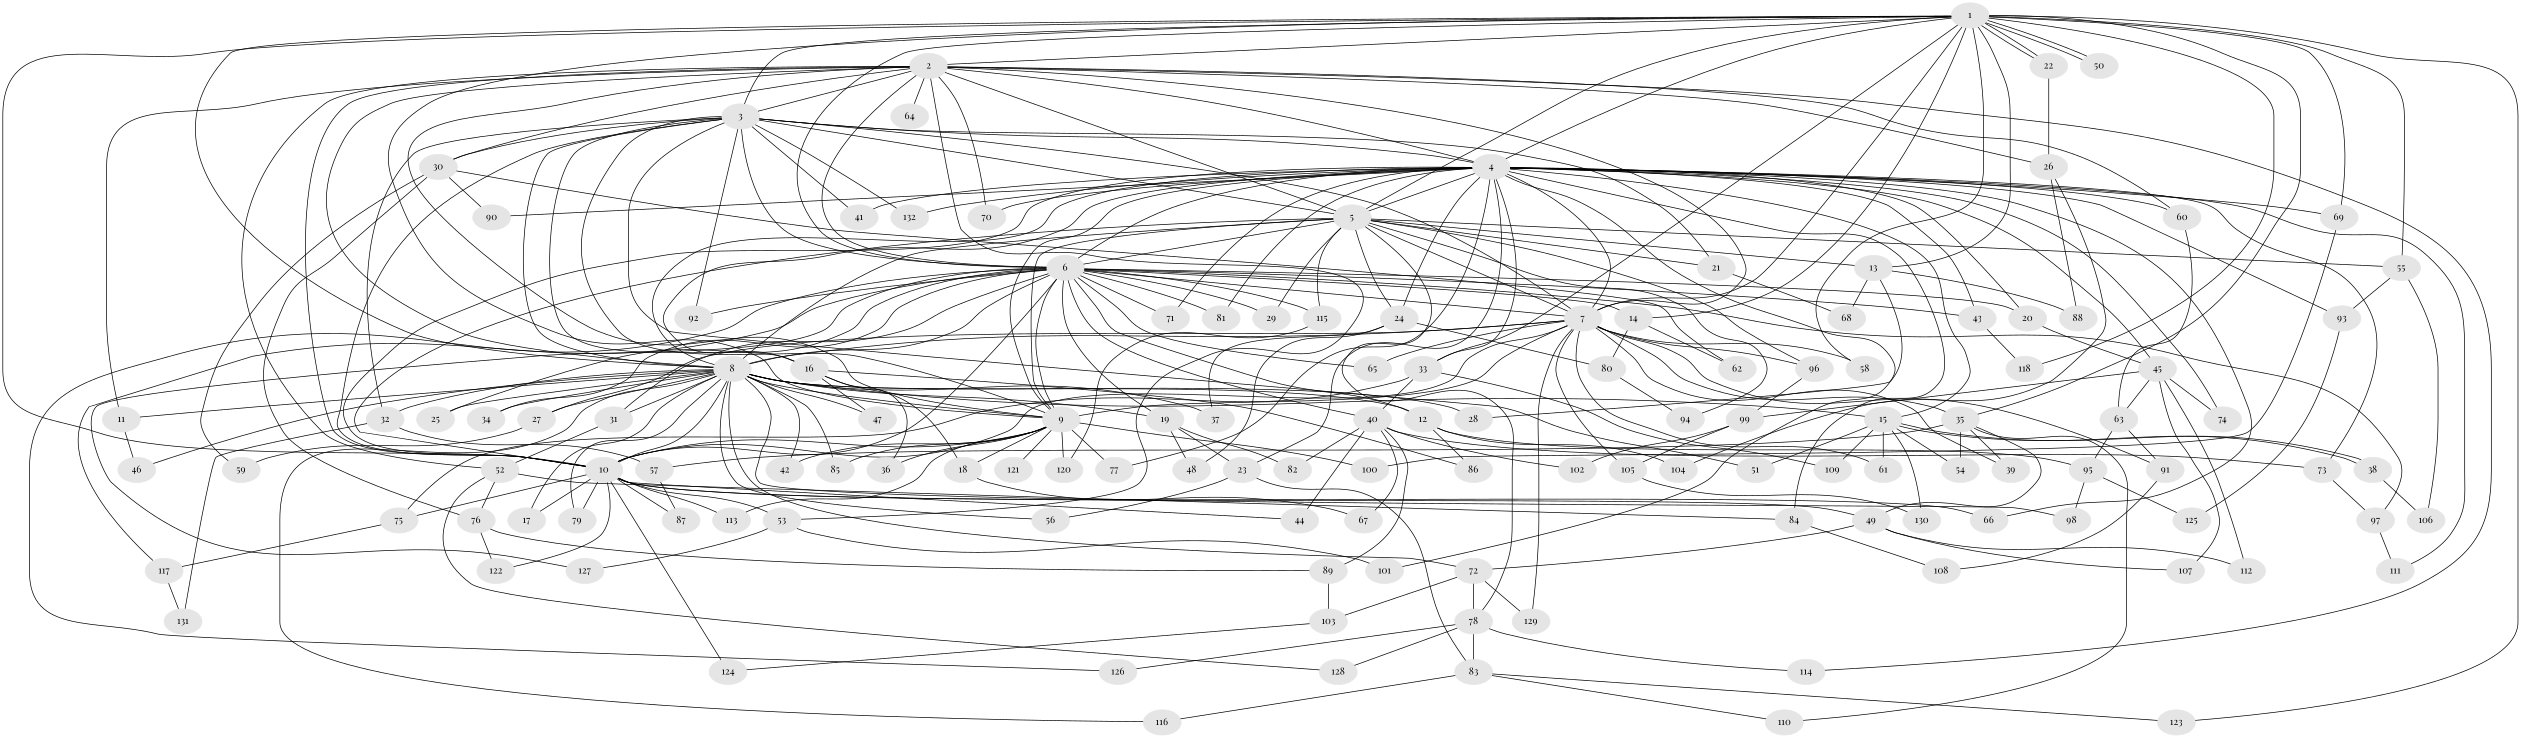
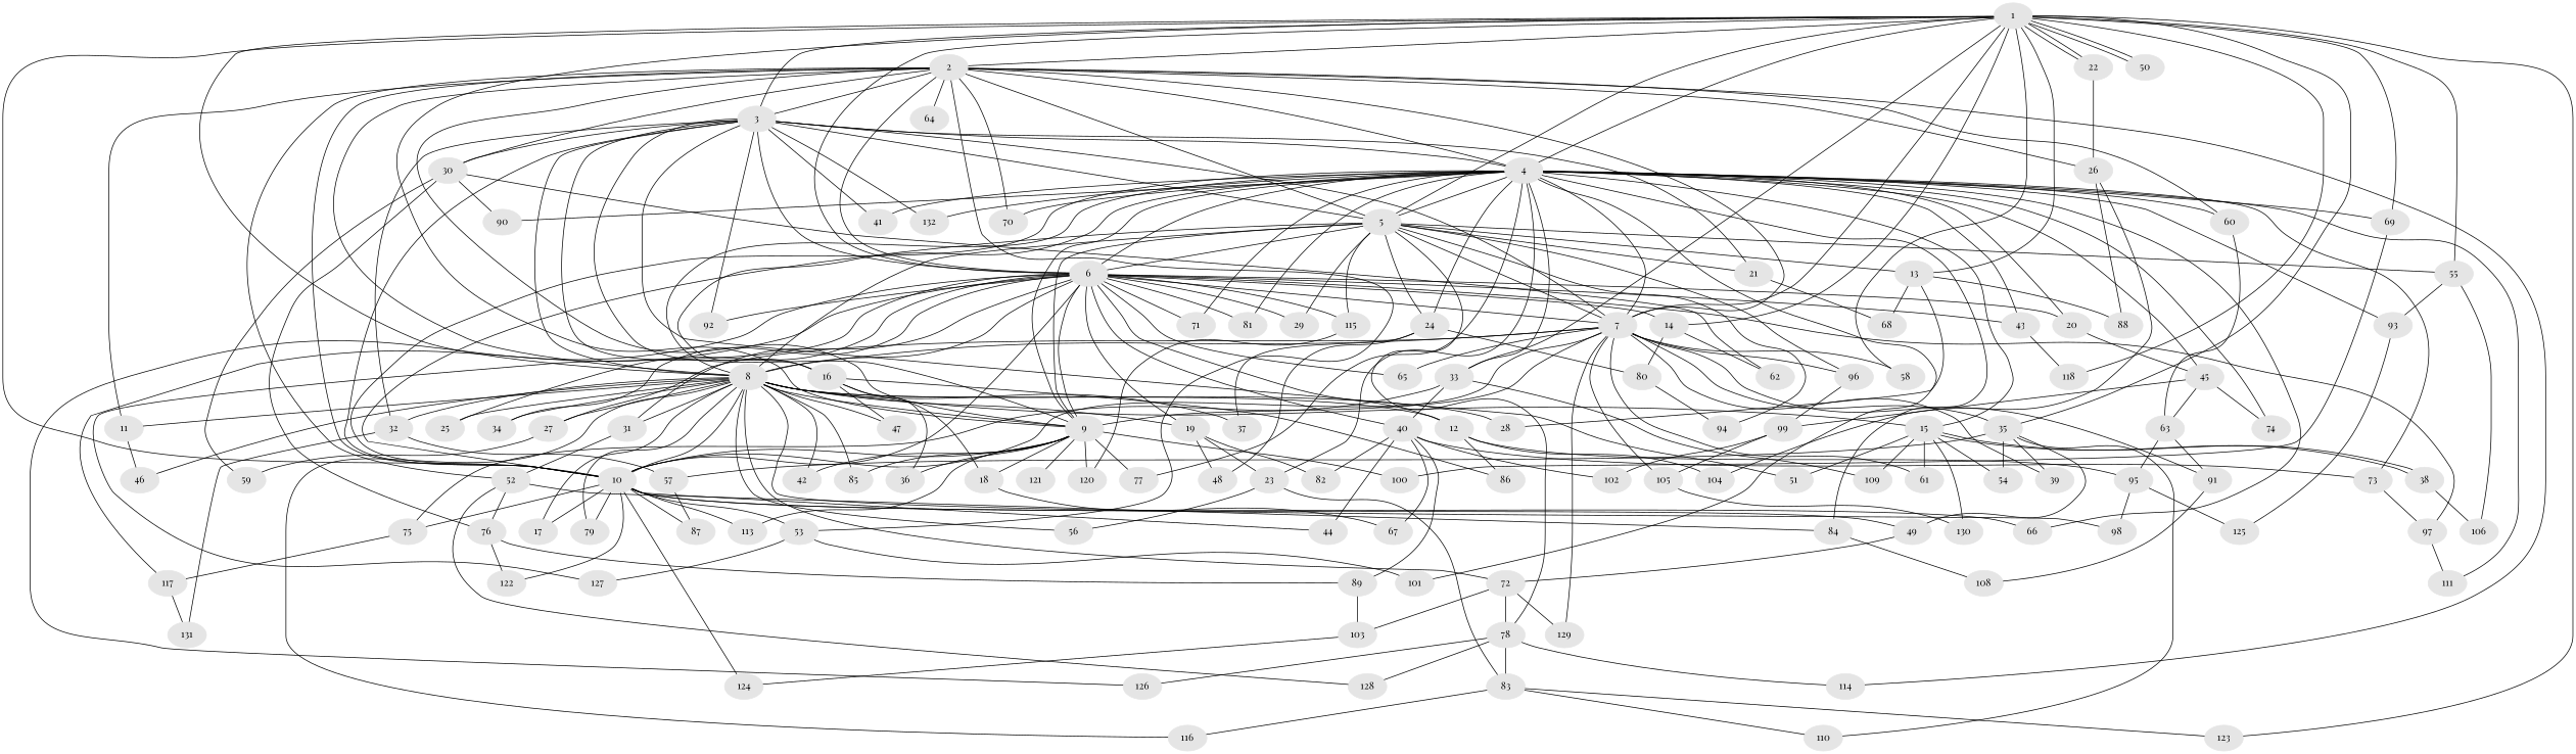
  graph {
    fontname="Playfair Display"
    node [color=gray90 fontname="Playfair Display" style=filled]
    edge [fontname="Playfair Display"]
    1
    2
    3
    4
    5
    6
    7
    8
    9
    10
    13
    14
    22
    33
    35
    50
    55
    58
    69
    118
    123
    11
    26
    30
    52
    53
    60
    64
    70
    114
    16
    21
    32
    41
    51
    92
    132
    15
    20
    23
    24
    43
    45
    66
    71
    73
    74
    77
    81
    84
    90
    93
    101
    111
    29
    78
    94
    96
    115
    12
    19
    25
    31
    34
    40
    65
    97
    117
    126
    127
    27
    39
    61
    91
    105
    129
    17
    28
    37
    42
    46
    47
    56
    72
    79
    85
    98
    116
    18
    36
    100
    113
    120
    121
    44
    49
    75
    87
    122
    124
    68
    88
    62
    80
    109
    54
    57
    110
    106
    104
    59
    76
    128
    63
    86
    131
    38
    130
    83
    48
    99
-   107
-   112
    108
    125
    95
    82
    67
    89
    102
    103
    1 -- 2
    1 -- 3
    1 -- 4
    1 -- 5
    1 -- 6
    1 -- 7
    1 -- 8
    1 -- 9
    1 -- 10
    1 -- 13
    1 -- 14
    1 -- 22
    1 -- 22
    1 -- 33
    1 -- 35
    1 -- 50
    1 -- 50
    1 -- 55
    1 -- 58
    1 -- 69
    1 -- 118
    1 -- 123
    2 -- 3
    2 -- 4
    2 -- 5
    2 -- 6
    2 -- 7
    2 -- 8
    2 -- 9
    2 -- 10
    2 -- 11
    2 -- 26
    2 -- 30
    2 -- 52
    2 -- 53
    2 -- 60
    2 -- 64
    2 -- 70
    2 -- 114
    3 -- 4
    3 -- 5
    3 -- 6
    3 -- 7
    3 -- 8
    3 -- 9
    3 -- 10
    3 -- 30
    3 -- 16
    3 -- 21
    3 -- 32
    3 -- 41
    3 -- 51
    3 -- 92
    3 -- 132
    4 -- 5
    4 -- 6
    4 -- 7
    4 -- 8
    4 -- 9
    4 -- 10
    4 -- 33
    4 -- 69
    4 -- 60
    4 -- 70
    4 -- 16
    4 -- 41
    4 -- 132
    4 -- 15
    4 -- 20
    4 -- 23
    4 -- 24
    4 -- 43
    4 -- 45
    4 -- 66
    4 -- 71
    4 -- 73
    4 -- 74
    4 -- 77
    4 -- 81
    4 -- 84
    4 -- 90
    4 -- 93
    4 -- 101
    4 -- 111
    5 -- 6
    5 -- 7
    5 -- 8
    5 -- 9
    5 -- 10
    5 -- 13
    5 -- 55
    5 -- 21
    5 -- 24
    5 -- 29
    5 -- 78
    5 -- 94
    5 -- 96
    5 -- 115
    6 -- 7
    6 -- 8
    6 -- 9
    6 -- 10
    6 -- 14
    6 -- 92
    6 -- 20
    6 -- 43
    6 -- 71
    6 -- 81
    6 -- 29
    6 -- 115
    6 -- 12
    6 -- 19
    6 -- 25
    6 -- 31
    6 -- 34
    6 -- 40
    6 -- 65
    6 -- 97
    6 -- 117
    6 -- 126
    6 -- 127
    7 -- 8
    7 -- 9
    7 -- 10
    7 -- 35
    7 -- 58
    7 -- 96
    7 -- 65
    7 -- 27
    7 -- 39
    7 -- 61
    7 -- 91
    7 -- 105
    7 -- 129
    8 -- 9
    8 -- 10
    8 -- 11
    8 -- 32
    8 -- 15
    8 -- 12
    8 -- 19
    8 -- 25
    8 -- 31
    8 -- 34
    8 -- 27
    8 -- 17
    8 -- 28
    8 -- 37
    8 -- 42
    8 -- 46
    8 -- 47
    8 -- 56
    8 -- 72
    8 -- 79
    8 -- 85
    8 -- 98
    8 -- 116
    9 -- 10
    9 -- 77
    9 -- 42
    9 -- 85
    9 -- 18
    9 -- 36
    9 -- 100
    9 -- 113
    9 -- 120
    9 -- 121
    10 -- 53
    10 -- 66
    10 -- 17
    10 -- 79
    10 -- 113
    10 -- 44
    10 -- 49
    10 -- 75
    10 -- 87
    10 -- 122
    10 -- 124
    13 -- 28
    13 -- 68
    13 -- 88
    14 -- 62
    14 -- 80
    22 -- 26
    33 -- 40
    33 -- 75
    33 -- 109
    35 -- 39
    35 -- 49
    35 -- 54
    35 -- 57
    35 -- 110
    55 -- 93
    55 -- 106
    69 -- 100
    11 -- 46
    26 -- 88
    26 -- 104
    30 -- 90
    30 -- 62
    30 -- 59
    30 -- 76
    52 -- 84
    52 -- 76
    52 -- 128
    53 -- 101
    53 -- 127
    60 -- 63
    16 -- 47
    16 -- 18
    16 -- 36
    16 -- 86
    21 -- 68
    32 -- 57
    32 -- 131
    15 -- 51
    15 -- 61
    15 -- 109
    15 -- 54
    15 -- 38
    15 -- 38
    15 -- 130
    20 -- 45
    23 -- 56
    23 -- 83
    24 -- 37
    24 -- 80
    24 -- 48
    43 -- 118
    45 -- 74
    45 -- 63
    45 -- 99
-   45 -- 107
-   45 -- 112
    73 -- 97
    84 -- 108
    93 -- 125
    78 -- 114
    78 -- 126
    78 -- 128
    78 -- 83
    96 -- 99
    115 -- 120
    12 -- 104
    12 -- 86
    12 -- 95
    19 -- 23
    19 -- 48
    19 -- 82
    31 -- 52
    40 -- 73
    40 -- 44
    40 -- 82
    40 -- 67
    40 -- 89
    40 -- 102
    97 -- 111
    117 -- 131
    27 -- 59
    91 -- 108
    105 -- 130
    72 -- 78
    72 -- 129
    72 -- 103
    18 -- 67
    49 -- 72
-   49 -- 107
-   49 -- 112
    75 -- 117
    80 -- 94
    57 -- 87
    76 -- 122
    76 -- 89
    63 -- 91
    63 -- 95
    38 -- 106
    83 -- 123
    83 -- 116
    83 -- 110
    99 -- 105
    99 -- 102
    95 -- 98
    95 -- 125
    89 -- 103
    103 -- 124
  }
